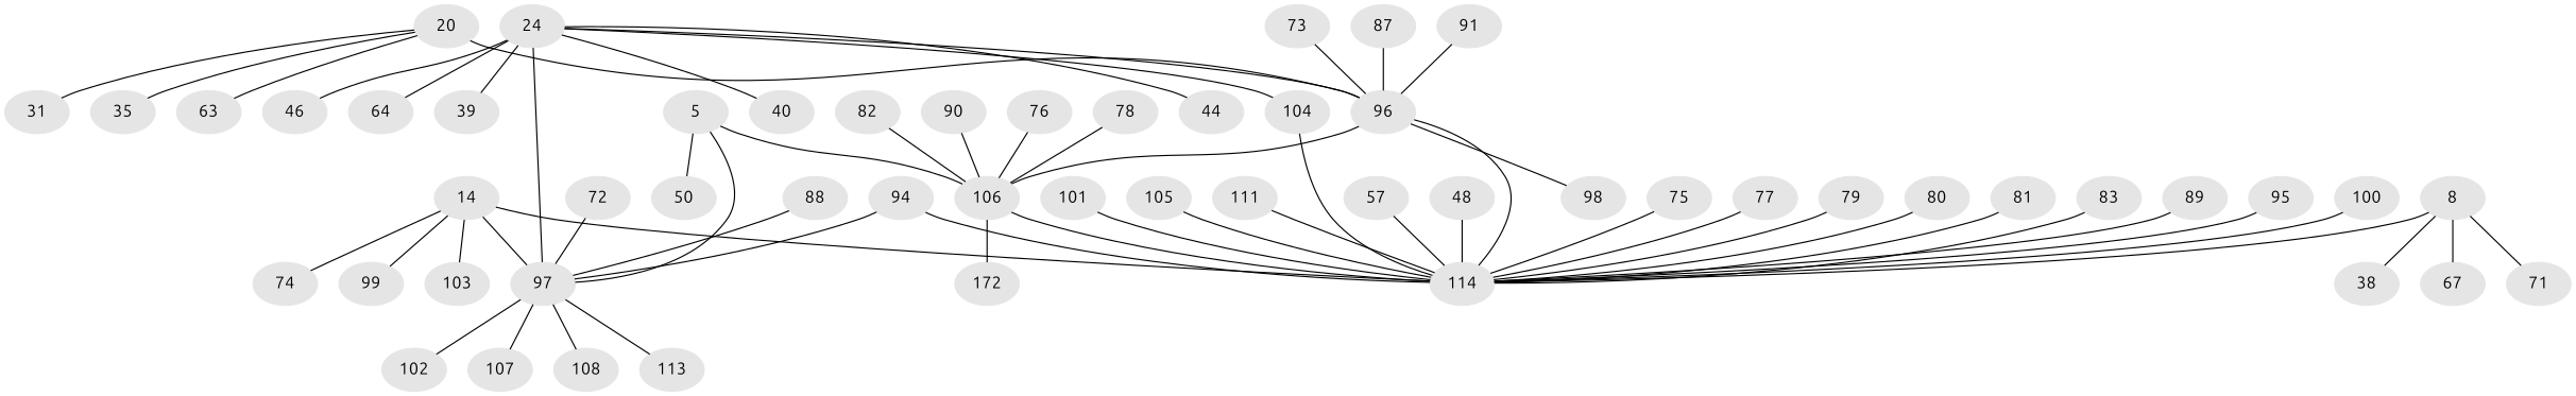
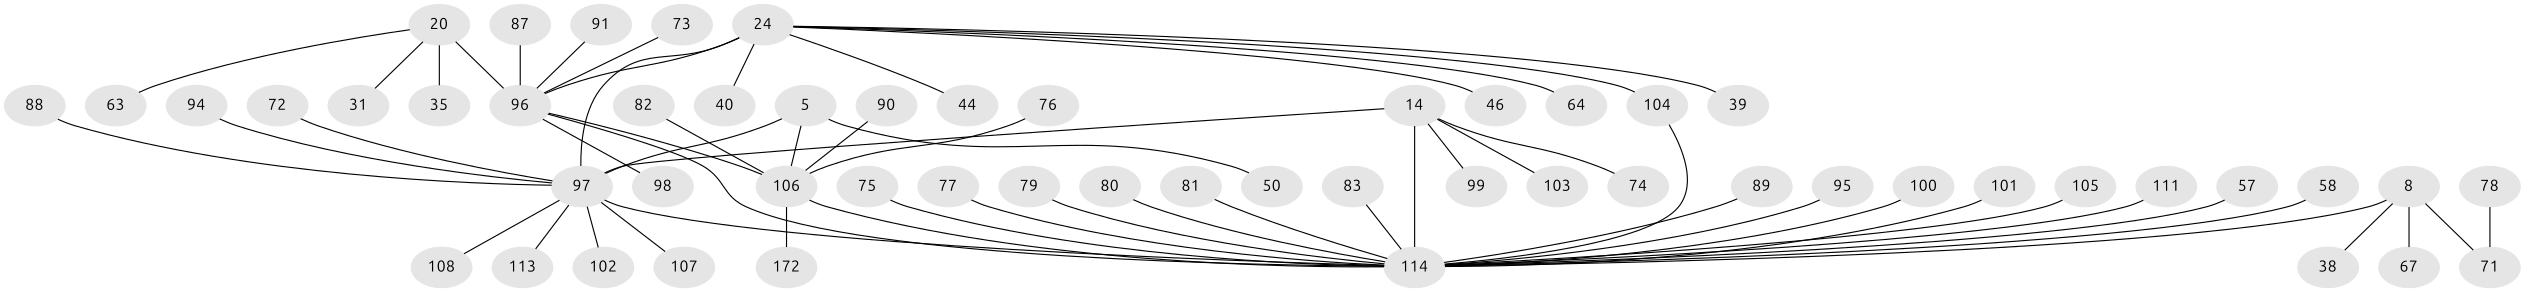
  graph {
    fontname=Ubuntu
    node [color=gray90 fontname=Ubuntu style=filled]
    edge [fontname=Ubuntu]
    5 [super="+4"]
    50
    97 [super="+65+69"]
    106 [super="+70"]
    114 [super="+48+7+110"]
    102
    107
    108
    113
    n10 [label=172]
    8 [super="+6"]
    38
    67
    71
    14 [super="+13"]
    74
    99 [super="+85"]
    103
    20 [super="+17"]
    31
    35
    63
    96 [super="+16+19+36+37+92+54+60+62"]
    98
    24 [super="+21"]
    39
    40
    44
    46
    64
    104
    57 [super="+47"]
-   58 [label=48]
+   58
    72
    73
    75
    76 [super="+42"]
    77
    78
    79 [super="+66"]
    80 [super="+61"]
    81
    82
    83
    87
    88
    89
    90
    91
    94
    95
    100
    101 [super="+84+86"]
    105 [super="+93"]
    111
    5 -- 50
    5 -- 97
    5 -- 106 [weight=6]
-   94 -- 114 [weight=3]
+   97 -- 114 [weight=3]
    97 -- 102
    97 -- 107
    97 -- 108
    97 -- 113
    106 -- 114 [weight=3]
    106 -- n10
    8 -- 114 [weight=6]
    8 -- 38
    8 -- 67
    8 -- 71
    14 -- 97
    14 -- 114 [weight=7]
    14 -- 74
    14 -- 99
    14 -- 103
    20 -- 31
    20 -- 35
    20 -- 63
    20 -- 96 [weight=6]
    96 -- 106
    96 -- 114 [weight=3]
    96 -- 98
    24 -- 97 [weight=6]
    24 -- 96
    24 -- 39
    24 -- 40
    24 -- 44
    24 -- 46
    24 -- 64
    24 -- 104
    104 -- 114
    57 -- 114
    58 -- 114
    72 -- 97
    73 -- 96
    75 -- 114
    76 -- 106
    77 -- 114
-   78 -- 106
+   78 -- 71
    79 -- 114
    80 -- 114
    81 -- 114
    82 -- 106
    83 -- 114
    87 -- 96
    88 -- 97
    89 -- 114
    90 -- 106
    91 -- 96
    94 -- 97
    95 -- 114
    100 -- 114
    101 -- 114
    105 -- 114
    111 -- 114
  }
